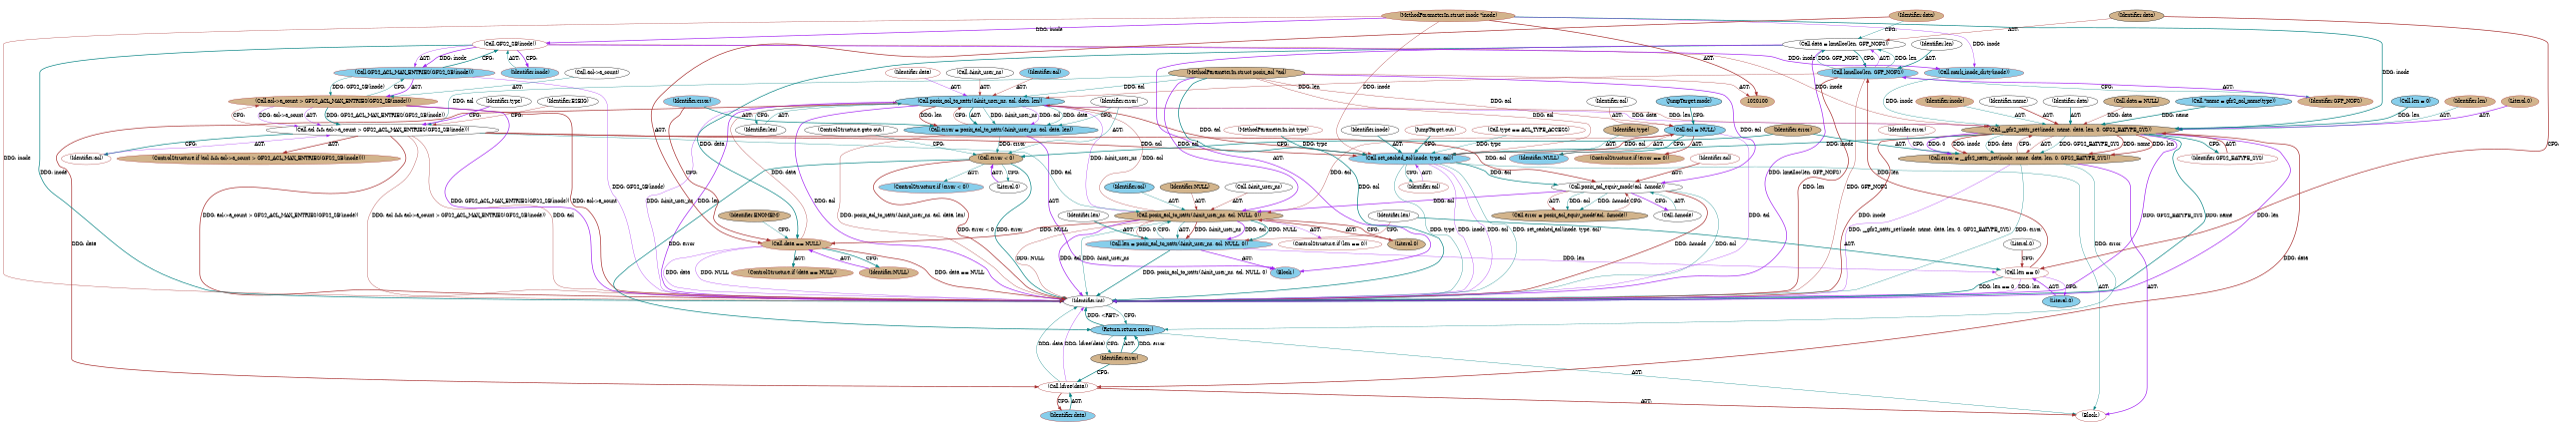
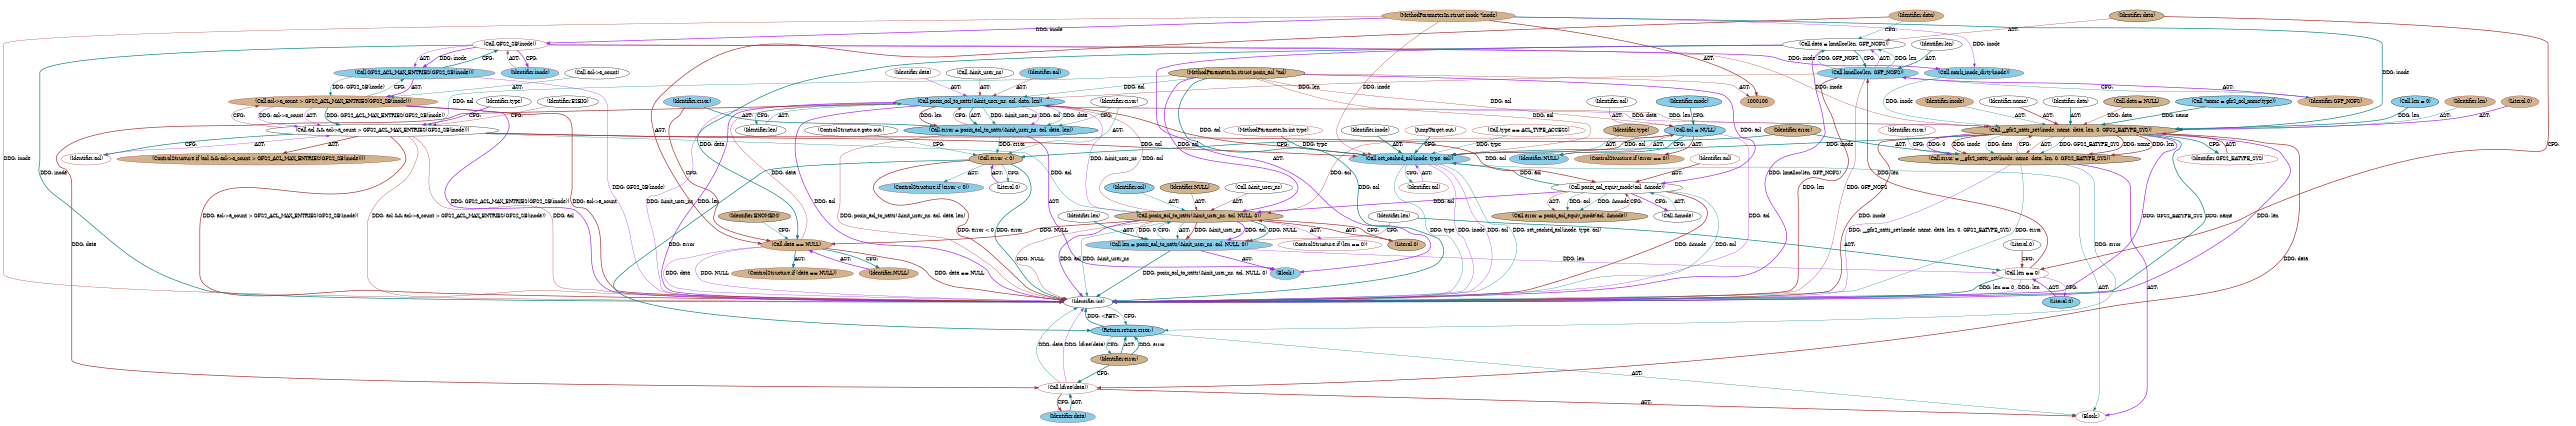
  digraph {
    node [color=black fillcolor=white style=filled]
    edge [color=teal style=solid]
    n1 [label="(Call,data = kmalloc(len, GFP_NOFS))"]
    n2 [color=brown fillcolor=skyblue label="(Call,kmalloc(len, GFP_NOFS))"]
    n3 [color=brown fillcolor=tan label="(Call,data == NULL)"]
    n4 [label="(Identifier,int)"]
    n5 [color=brown fillcolor=skyblue label="(Block,)"]
    n6 [fillcolor=skyblue label="(Call,posix_acl_to_xattr(&init_user_ns, acl, data, len))"]
    n7 [color=brown fillcolor=tan label="(Identifier,GFP_NOFS)"]
    n8 [color=brown fillcolor=tan label="(ControlStructure,if (data == NULL))"]
    n9 [color=brown fillcolor=tan label="(Identifier,NULL)"]
    n10 [fillcolor=skyblue label="(Return,return error;)"]
    n11 [color=brown fillcolor=skyblue label="(Call,set_cached_acl(inode, type, acl))"]
    n12 [fillcolor=tan label="(Call,__gfs2_xattr_set(inode, name, data, len, 0, GFS2_EATYPE_SYS))"]
    n13 [fillcolor=skyblue label="(Call,error = posix_acl_to_xattr(&init_user_ns, acl, data, len))"]
    n14 [color=brown label="(Call,kfree(data))"]
    n15 [label="(Identifier,len)"]
    n16 [color=brown label="(Call,len == 0)"]
    n17 [fillcolor=skyblue label="(Literal,0)"]
    n18 [color=brown label="(ControlStructure,if (len == 0))"]
    n19 [color=brown fillcolor=skyblue label="(Call,len = posix_acl_to_xattr(&init_user_ns, acl, NULL, 0))"]
    n20 [fillcolor=tan label="(Call,posix_acl_to_xattr(&init_user_ns, acl, NULL, 0))"]
    n21 [fillcolor=tan label="(Literal,0)"]
    n22 [label="(Call,posix_acl_equiv_mode(acl, &mode))"]
    n23 [fillcolor=tan label="(Call,error = posix_acl_equiv_mode(acl, &mode))"]
    n24 [label="(Call,&mode)"]
    n25 [color=brown label="(Block,)"]
    n26 [color=brown label="(Identifier,acl)"]
    n27 [label="(Call,acl && acl->a_count > GFS2_ACL_MAX_ENTRIES(GFS2_SB(inode)))"]
    n28 [color=brown fillcolor=tan label="(Call,acl->a_count > GFS2_ACL_MAX_ENTRIES(GFS2_SB(inode)))"]
    n29 [color=brown fillcolor=tan label="(ControlStructure,if (acl && acl->a_count > GFS2_ACL_MAX_ENTRIES(GFS2_SB(inode))))"]
    n30 [color=brown label="(Identifier,acl)"]
    n31 [color=brown fillcolor=skyblue label="(Call,GFS2_ACL_MAX_ENTRIES(GFS2_SB(inode)))"]
    n32 [fillcolor=tan label="(MethodParameterIn,struct posix_acl *acl)"]
    n33 [fillcolor=skyblue label="(Call,acl = NULL)"]
-   1000100 [color=brown fillcolor=tan label=1020100]
+   1000100 [color=brown fillcolor=tan]
    n35 [color=brown fillcolor=skyblue label="(Identifier,NULL)"]
    n36 [color=brown fillcolor=tan label="(ControlStructure,if (error == 0))"]
    n37 [color=brown label="(Call,GFS2_SB(inode))"]
    n38 [color=brown fillcolor=skyblue label="(Identifier,inode)"]
    n39 [color=brown fillcolor=skyblue label="(Call,mark_inode_dirty(inode))"]
    n40 [fillcolor=tan label="(Call,error = __gfs2_xattr_set(inode, name, data, len, 0, GFS2_EATYPE_SYS))"]
    n41 [color=brown label="(Identifier,GFS2_EATYPE_SYS)"]
    n42 [color=brown fillcolor=tan label="(MethodParameterIn,struct inode *inode)"]
    n43 [fillcolor=tan label="(Call,error < 0)"]
    n44 [color=brown fillcolor=skyblue label="(Identifier,data)"]
    n45 [label="(Literal,0)"]
    n46 [color=brown fillcolor=skyblue label="(ControlStructure,if (error < 0))"]
    n47 [fillcolor=tan label="(Identifier,error)"]
    n48 [label="(Call,&init_user_ns)"]
    n49 [label="(Identifier,type)"]
-   n50 [fillcolor=skyblue label="(JumpTarget,mode)"]
+   n50 [fillcolor=skyblue label="(Identifier,mode)"]
    n51 [color=brown fillcolor=tan label="(Literal,0)"]
    n52 [fillcolor=skyblue label="(Identifier,acl)"]
    n53 [label="(Identifier,len)"]
    n54 [color=brown fillcolor=tan label="(Identifier,inode)"]
    n55 [label="(Identifier,name)"]
    n56 [color=brown fillcolor=tan label="(Identifier,data)"]
    n57 [label="(Identifier,data)"]
    n58 [fillcolor=tan label="(Call,data = NULL)"]
    n59 [label="(Identifier,inode)"]
    n60 [fillcolor=tan label="(Identifier,NULL)"]
    n61 [fillcolor=skyblue label="(Call,*name = gfs2_acl_name(type))"]
    n62 [label="(Identifier,acl)"]
    n63 [color=brown label="(JumpTarget,out:)"]
    n64 [color=brown label="(Call,type == ACL_TYPE_ACCESS)"]
    n65 [label="(Identifier,len)"]
    n66 [label="(ControlStructure,goto out;)"]
    n67 [label="(Call,&init_user_ns)"]
    n68 [fillcolor=tan label="(Identifier,data)"]
    n69 [color=brown label="(Identifier,acl)"]
    n70 [color=brown fillcolor=skyblue label="(Identifier,acl)"]
    n71 [label="(Call,acl->a_count)"]
    n72 [fillcolor=skyblue label="(Call,len = 0)"]
    n73 [color=brown label="(Identifier,error)"]
    n74 [fillcolor=tan label="(Identifier,type)"]
    n75 [fillcolor=tan label="(Identifier,error)"]
    n76 [label="(Identifier,len)"]
    n77 [color=brown fillcolor=tan label="(Identifier,len)"]
    n78 [color=brown label="(MethodParameterIn,int type)"]
    n79 [color=brown fillcolor=skyblue label="(Identifier,error)"]
    n80 [color=brown label="(Identifier,data)"]
    n81 [label="(Identifier,E2BIG)"]
    n82 [fillcolor=tan label="(Identifier,ENOMEM)"]
    n83 [label="(Identifier,error)"]
    n84 [label="(Literal,0)"]
    n1 -> n2 [label="CFG: " style=bold]
    n1 -> n3 [label="DDG: data" style=bold]
    n1 -> n4 [color=purple label="DDG: kmalloc(len, GFP_NOFS)" style=bold]
    n1 -> n5 [color=purple label="AST: " style=bold]
    n2 -> n1 [color=purple label="AST: "]
    n2 -> n1 [label="DDG: len"]
    n2 -> n1 [label="DDG: GFP_NOFS"]
    n2 -> n4 [color=brown label="DDG: len" style=bold]
    n2 -> n4 [color=brown label="DDG: GFP_NOFS"]
    n2 -> n6 [color=brown label="DDG: len"]
    n2 -> n7 [label="CFG: "]
    n3 -> n4 [color=purple label="DDG: data"]
    n3 -> n4 [color=purple label="DDG: NULL"]
    n3 -> n4 [color=brown label="DDG: data == NULL" style=bold]
    n3 -> n6 [color=brown label="DDG: data"]
    n3 -> n8 [label="AST: " style=bold]
    n3 -> n9 [label="CFG: " style=bold]
    n4 -> n10 [label="CFG: "]
    n6 -> n4 [color=purple label="DDG: len" style=bold]
    n6 -> n4 [color=purple label="DDG: &init_user_ns"]
    n6 -> n4 [color=purple label="DDG: acl" style=bold]
    n6 -> n11 [color=brown label="DDG: acl" style=bold]
    n6 -> n12 [color=purple label="DDG: data"]
    n6 -> n12 [color=brown label="DDG: len"]
    n6 -> n13 [label="AST: " style=bold]
    n6 -> n13 [label="DDG: &init_user_ns"]
    n6 -> n13 [color=purple label="DDG: acl"]
    n6 -> n13 [label="DDG: data"]
    n6 -> n13 [color=brown label="DDG: len" style=bold]
    n6 -> n14 [color=brown label="DDG: data" style=bold]
    n6 -> n15 [label="CFG: "]
    n7 -> n2 [color=purple label="AST: " style=bold]
    n9 -> n3 [color=purple label="AST: " style=bold]
    n10 -> n4 [label="DDG: <RET>" style=bold]
    n10 -> n25 [label="AST: "]
    n10 -> n47 [label="CFG: "]
    n11 -> n4 [color=purple label="DDG: inode"]
    n11 -> n4 [color=purple label="DDG: acl"]
    n11 -> n4 [label="DDG: set_cached_acl(inode, type, acl)"]
    n11 -> n4 [label="DDG: type"]
    n11 -> n25 [label="AST: "]
    n11 -> n26 [label="CFG: "]
    n12 -> n4 [color=purple label="DDG: len" style=bold]
    n12 -> n4 [color=brown label="DDG: inode" style=bold]
    n12 -> n4 [color=purple label="DDG: GFS2_EATYPE_SYS" style=bold]
    n12 -> n4 [label="DDG: name" style=bold]
    n12 -> n11 [label="DDG: inode" style=bold]
    n12 -> n14 [color=brown label="DDG: data" style=bold]
    n12 -> n40 [color=brown label="AST: "]
    n12 -> n40 [label="DDG: GFS2_EATYPE_SYS"]
    n12 -> n40 [color=brown label="DDG: name" style=bold]
    n12 -> n40 [color=brown label="DDG: len" style=bold]
    n12 -> n40 [color=purple label="DDG: 0" style=bold]
    n12 -> n40 [color=brown label="DDG: inode" style=bold]
    n12 -> n40 [label="DDG: data"]
    n12 -> n41 [label="CFG: " style=bold]
    n13 -> n4 [color=brown label="DDG: posix_acl_to_xattr(&init_user_ns, acl, data, len)"]
    n13 -> n5 [color=purple label="AST: " style=bold]
    n13 -> n6 [color=brown label="CFG: "]
    n13 -> n43 [label="DDG: error"]
    n14 -> n4 [color=purple label="DDG: kfree(data)"]
    n14 -> n4 [label="DDG: data"]
    n14 -> n25 [color=brown label="AST: " style=bold]
    n14 -> n44 [color=brown label="CFG: " style=bold]
    n15 -> n6 [label="AST: "]
    n16 -> n2 [color=brown label="DDG: len" style=bold]
    n16 -> n4 [label="DDG: len == 0" style=bold]
    n16 -> n4 [color=purple label="DDG: len"]
    n16 -> n17 [color=purple label="CFG: "]
    n17 -> n16 [color=purple label="AST: " style=bold]
    n19 -> n4 [label="DDG: posix_acl_to_xattr(&init_user_ns, acl, NULL, 0)" style=bold]
    n19 -> n5 [color=purple label="AST: " style=bold]
    n19 -> n16 [color=purple label="DDG: len"]
    n19 -> n20 [label="CFG: "]
    n20 -> n3 [color=brown label="DDG: NULL" style=bold]
    n20 -> n4 [color=brown label="DDG: NULL"]
    n20 -> n4 [color=purple label="DDG: acl" style=bold]
    n20 -> n4 [label="DDG: &init_user_ns"]
    n20 -> n6 [color=purple label="DDG: &init_user_ns"]
    n20 -> n6 [color=brown label="DDG: acl"]
    n20 -> n18 [color=purple label="AST: "]
    n20 -> n19 [label="AST: "]
    n20 -> n19 [color=brown label="DDG: &init_user_ns" style=bold]
    n20 -> n19 [color=purple label="DDG: acl" style=bold]
    n20 -> n19 [label="DDG: NULL" style=bold]
    n20 -> n19 [color=brown label="DDG: 0"]
    n20 -> n21 [color=brown label="CFG: " style=bold]
    n21 -> n20 [color=brown label="AST: " style=bold]
    n22 -> n4 [color=brown label="DDG: &mode" style=bold]
    n22 -> n4 [label="DDG: acl"]
-   n11 -> n22 [label="DDG: acl" style=bold]
+   n22 -> n11 [label="DDG: acl" style=bold]
    n22 -> n20 [color=purple label="DDG: acl" style=bold]
    n22 -> n23 [color=brown label="AST: "]
    n22 -> n23 [label="DDG: acl"]
    n22 -> n23 [label="DDG: &mode"]
    n22 -> n24 [color=purple label="CFG: " style=bold]
    n23 -> n22 [color=brown label="CFG: "]
    n24 -> n22 [label="AST: "]
    n26 -> n11 [color=purple label="AST: "]
    n27 -> n4 [color=brown label="DDG: acl && acl->a_count > GFS2_ACL_MAX_ENTRIES(GFS2_SB(inode))"]
    n27 -> n4 [color=brown label="DDG: acl"]
    n27 -> n4 [color=brown label="DDG: acl->a_count > GFS2_ACL_MAX_ENTRIES(GFS2_SB(inode))" style=bold]
    n27 -> n11 [color=brown label="DDG: acl" style=bold]
    n27 -> n20 [label="DDG: acl"]
    n27 -> n22 [color=brown label="DDG: acl" style=bold]
    n27 -> n28 [color=brown label="CFG: "]
    n27 -> n29 [color=brown label="AST: " style=bold]
    n27 -> n30 [label="CFG: " style=bold]
    n28 -> n4 [color=brown label="DDG: acl->a_count" style=bold]
    n28 -> n4 [color=purple label="DDG: GFS2_ACL_MAX_ENTRIES(GFS2_SB(inode))" style=bold]
    n28 -> n27 [color=purple label="AST: "]
    n28 -> n27 [color=purple label="DDG: acl->a_count"]
    n28 -> n27 [label="DDG: GFS2_ACL_MAX_ENTRIES(GFS2_SB(inode))" style=bold]
    n28 -> n31 [label="CFG: "]
    n30 -> n27 [color=purple label="AST: "]
    n31 -> n4 [color=purple label="DDG: GFS2_SB(inode)"]
    n31 -> n28 [color=purple label="AST: " style=bold]
    n31 -> n28 [label="DDG: GFS2_SB(inode)"]
    n31 -> n37 [label="CFG: " style=bold]
    n32 -> n4 [label="DDG: acl" style=bold]
    n32 -> n6 [label="DDG: acl"]
    n32 -> n11 [color=brown label="DDG: acl"]
    n32 -> n20 [color=purple label="DDG: acl" style=bold]
    n32 -> n22 [color=purple label="DDG: acl" style=bold]
    n32 -> n27 [label="DDG: acl"]
    n32 -> n33 [color=brown label="DDG: acl"]
    n32 -> 1000100 [color=brown label="AST: "]
    n33 -> n4 [color=purple label="DDG: acl"]
    n33 -> n11 [color=brown label="DDG: acl" style=bold]
    n33 -> n20 [color=brown label="DDG: acl"]
    n33 -> n35 [label="CFG: " style=bold]
    n33 -> n36 [color=brown label="AST: " style=bold]
    n35 -> n33 [color=brown label="AST: "]
    n37 -> n4 [label="DDG: inode" style=bold]
    n37 -> n12 [color=brown label="DDG: inode"]
    n37 -> n31 [color=purple label="AST: "]
    n37 -> n31 [color=purple label="DDG: inode" style=bold]
    n37 -> n38 [color=purple label="CFG: " style=bold]
    n37 -> n39 [color=purple label="DDG: inode" style=bold]
    n38 -> n37 [label="AST: "]
    n39 -> n12 [label="DDG: inode"]
    n40 -> n4 [label="DDG: error"]
    n40 -> n4 [color=purple label="DDG: __gfs2_xattr_set(inode, name, data, len, 0, GFS2_EATYPE_SYS)"]
    n40 -> n10 [label="DDG: error"]
    n40 -> n12 [color=brown label="CFG: "]
    n40 -> n25 [color=purple label="AST: " style=bold]
    n41 -> n12 [color=brown label="AST: " style=bold]
    n42 -> n4 [color=brown label="DDG: inode"]
    n42 -> n11 [color=brown label="DDG: inode"]
    n42 -> n12 [label="DDG: inode" style=bold]
    n42 -> 1000100 [color=brown label="AST: " style=bold]
    n42 -> n37 [color=purple label="DDG: inode" style=bold]
    n42 -> n39 [color=purple label="DDG: inode"]
    n43 -> n4 [label="DDG: error" style=bold]
    n43 -> n4 [color=brown label="DDG: error < 0" style=bold]
    n43 -> n10 [label="DDG: error" style=bold]
    n43 -> n45 [label="CFG: "]
    n43 -> n46 [label="AST: "]
    n44 -> n14 [label="AST: " style=bold]
    n45 -> n43 [color=purple label="AST: " style=bold]
    n47 -> n10 [label="AST: " style=bold]
    n47 -> n10 [label="DDG: error" style=bold]
    n47 -> n14 [label="CFG: " style=bold]
    n48 -> n6 [color=brown label="AST: "]
    n49 -> n27 [color=purple label="CFG: " style=bold]
    n50 -> n33 [label="CFG: " style=bold]
    n51 -> n12 [color=purple label="AST: " style=bold]
    n52 -> n20 [label="AST: "]
    n53 -> n19 [label="AST: " style=bold]
    n54 -> n12 [label="AST: "]
    n55 -> n12 [color=brown label="AST: " style=bold]
    n56 -> n1 [label="CFG: "]
    n56 -> n3 [color=brown label="AST: " style=bold]
    n57 -> n12 [label="AST: " style=bold]
    n58 -> n12 [color=brown label="DDG: data"]
    n59 -> n11 [label="AST: " style=bold]
    n60 -> n20 [color=brown label="AST: "]
    n61 -> n12 [label="DDG: name" style=bold]
    n62 -> n33 [color=brown label="AST: "]
    n63 -> n11 [label="CFG: " style=bold]
    n64 -> n11 [label="DDG: type"]
    n65 -> n2 [label="AST: " style=bold]
    n66 -> n43 [label="CFG: "]
    n67 -> n20 [color=brown label="AST: "]
    n68 -> n1 [color=brown label="AST: "]
    n68 -> n16 [color=brown label="CFG: " style=bold]
    n69 -> n22 [color=brown label="AST: " style=bold]
    n70 -> n6 [color=brown label="AST: "]
    n71 -> n28 [label="AST: "]
    n72 -> n12 [label="DDG: len" style=bold]
    n73 -> n40 [color=purple label="CFG: "]
    n74 -> n11 [label="AST: "]
    n75 -> n40 [label="AST: " style=bold]
    n75 -> n43 [label="CFG: " style=bold]
    n76 -> n16 [label="AST: " style=bold]
    n76 -> n19 [color=brown label="CFG: "]
    n77 -> n12 [label="AST: "]
    n78 -> n11 [label="DDG: type" style=bold]
    n79 -> n3 [color=brown label="CFG: " style=bold]
    n79 -> n13 [label="AST: " style=bold]
    n80 -> n6 [color=purple label="AST: "]
    n81 -> n27 [color=brown label="CFG: "]
    n82 -> n3 [label="CFG: "]
    n83 -> n13 [label="CFG: "]
    n83 -> n43 [label="AST: "]
    n84 -> n16 [color=brown label="CFG: " style=bold]
  }
